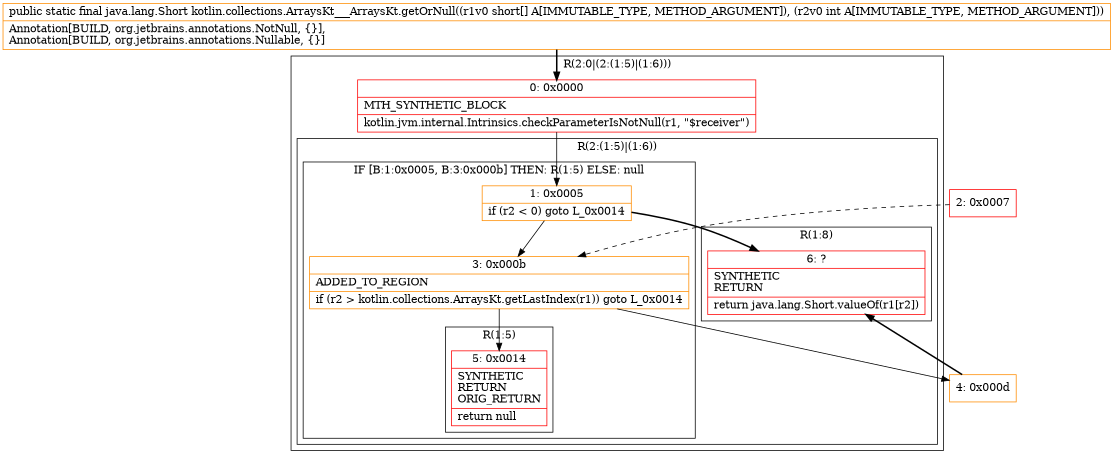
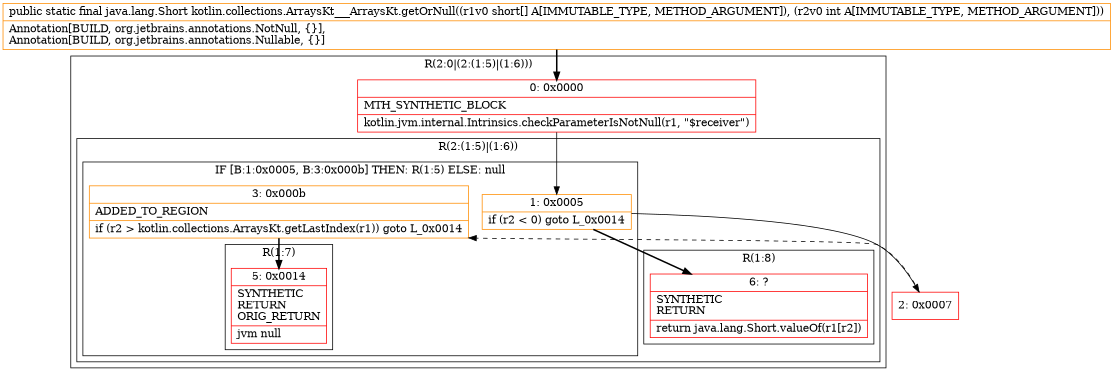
  digraph {
    node [color=red shape=record]
    edge [style=solid]
-   n1 [label="{5\:\ 0x0014|SYNTHETIC\lRETURN\lORIG_RETURN\l|return null\l}"]
+   n1 [label="{5\:\ 0x0014|SYNTHETIC\lRETURN\lORIG_RETURN\l|jvm null\l}"]
    n2 [color=darkorange label="{1\:\ 0x0005|if (r2 \< 0) goto L_0x0014\l}"]
    n3 [color=darkorange label="{3\:\ 0x000b|ADDED_TO_REGION\l|if (r2 \> kotlin.collections.ArraysKt.getLastIndex(r1)) goto L_0x0014\l}"]
    n4 [label="{6\:\ ?|SYNTHETIC\lRETURN\l|return java.lang.Short.valueOf(r1[r2])\l}"]
    n5 [label="{0\:\ 0x0000|MTH_SYNTHETIC_BLOCK\l|kotlin.jvm.internal.Intrinsics.checkParameterIsNotNull(r1, \"$receiver\")\l}"]
    n6 [label="{2\:\ 0x0007}"]
-   n7 [color=darkorange label="{4\:\ 0x000d}"]
    n8 [color=darkorange label="{public static final java.lang.Short kotlin.collections.ArraysKt___ArraysKt.getOrNull((r1v0 short[] A[IMMUTABLE_TYPE, METHOD_ARGUMENT]), (r2v0 int A[IMMUTABLE_TYPE, METHOD_ARGUMENT]))  | Annotation[BUILD, org.jetbrains.annotations.NotNull, \{\}], \lAnnotation[BUILD, org.jetbrains.annotations.Nullable, \{\}]\l}"]
    subgraph cluster_1 {
      label="R(2:0|(2:(1:5)|(1:6)))"
      n5
      subgraph cluster_2 {
        label="R(2:(1:5)|(1:6))"
        subgraph cluster_3 {
          label="IF [B:1:0x0005, B:3:0x000b] THEN: R(1:5) ELSE: null"
          n2
          n3
          subgraph cluster_4 {
-           label="R(1:5)"
+           label="R(1:7)"
            n1
          }
        }
        subgraph cluster_5 {
          label="R(1:8)"
          n4
        }
      }
    }
    n2 -> n4 [style=bold]
-   n2 -> n3
-   n3 -> n1
-   n3 -> n7
+   n2 -> n6
+   n3 -> n1 [style=bold]
    n5 -> n2
    n6 -> n3 [style=dashed]
-   n7 -> n4 [style=bold]
    n8 -> n5 [style=bold]
  }
